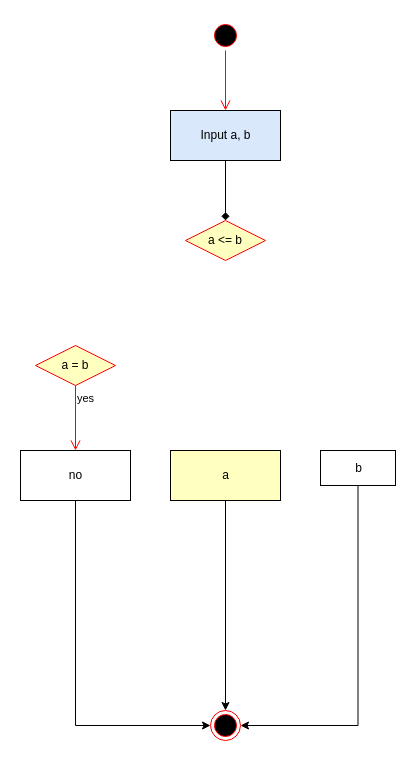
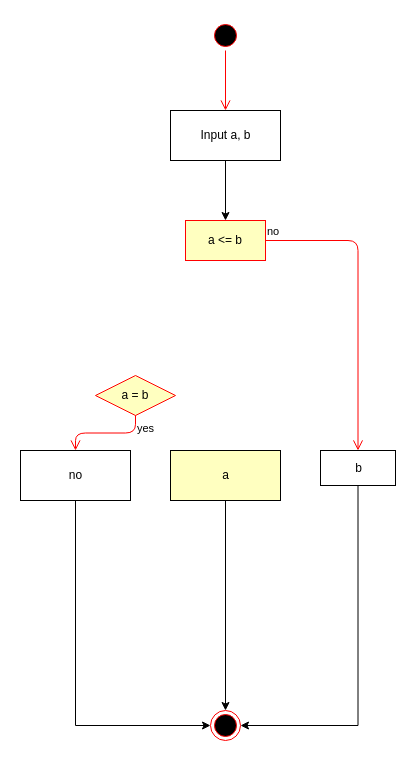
  <mxCell id="0" />
  <mxCell id="1" parent="0" />
  <mxCell id="2" value="" style="ellipse;html=1;shape=startState;fillColor=#000000;strokeColor=#ff0000;" vertex="1" parent="1"><mxGeometry x="210" y="20" width="30" height="30" as="geometry" /></mxCell>
  <mxCell id="3" value="" style="edgeStyle=orthogonalEdgeStyle;html=1;verticalAlign=bottom;endArrow=open;endSize=8;strokeColor=#ff0000;entryX=0.5;entryY=0;entryDx=0;entryDy=0;" edge="1" source="2" parent="1" target="6"><mxGeometry relative="1" as="geometry"><mxPoint x="225" y="110" as="targetPoint" /></mxGeometry></mxCell>
  <mxCell id="4" value="" style="ellipse;html=1;shape=endState;fillColor=#000000;strokeColor=#ff0000;" vertex="1" parent="1"><mxGeometry x="210" y="710" width="30" height="30" as="geometry" /></mxCell>
- <mxCell id="5" style="edgeStyle=orthogonalEdgeStyle;rounded=0;orthogonalLoop=1;jettySize=auto;html=1;exitX=0.5;exitY=1;exitDx=0;exitDy=0;entryX=0.5;entryY=0;entryDx=0;entryDy=0;endArrow=diamond;" edge="1" parent="1" source="6" target="7"><mxGeometry relative="1" as="geometry" /></mxCell>
- <mxCell id="6" value="Input a, b" style="html=1;fillColor=#dae8fc;" vertex="1" parent="1"><mxGeometry x="170" y="110" width="110" height="50" as="geometry" /></mxCell>
- <mxCell id="7" value="a &amp;lt;= b" style="rhombus;whiteSpace=wrap;html=1;fillColor=#ffffc0;strokeColor=#ff0000;" vertex="1" parent="1"><mxGeometry x="185" y="220" width="80" height="40" as="geometry" /></mxCell>
+ <mxCell id="5" style="edgeStyle=orthogonalEdgeStyle;rounded=0;orthogonalLoop=1;jettySize=auto;html=1;exitX=0.5;exitY=1;exitDx=0;exitDy=0;entryX=0.5;entryY=0;entryDx=0;entryDy=0;" edge="1" parent="1" source="6" target="7"><mxGeometry relative="1" as="geometry" /></mxCell>
+ <mxCell id="6" value="Input a, b" style="html=1;" vertex="1" parent="1"><mxGeometry x="170" y="110" width="110" height="50" as="geometry" /></mxCell>
+ <mxCell id="7" value="a &amp;lt;= b" style="whiteSpace=wrap;html=1;fillColor=#ffffc0;strokeColor=#ff0000;rounded=0;" vertex="1" parent="1"><mxGeometry x="185" y="220" width="80" height="40" as="geometry" /></mxCell>
+ <mxCell id="8" value="no" style="edgeStyle=orthogonalEdgeStyle;html=1;align=left;verticalAlign=bottom;endArrow=open;endSize=8;strokeColor=#ff0000;entryX=0.5;entryY=0;entryDx=0;entryDy=0;" edge="1" source="7" parent="1" target="12"><mxGeometry x="-1" relative="1" as="geometry"><mxPoint x="355" y="240" as="targetPoint" /></mxGeometry></mxCell>
  <mxCell id="9" style="edgeStyle=orthogonalEdgeStyle;rounded=0;orthogonalLoop=1;jettySize=auto;html=1;exitX=0.5;exitY=1;exitDx=0;exitDy=0;entryX=0;entryY=0.5;entryDx=0;entryDy=0;" edge="1" parent="1" source="10" target="4"><mxGeometry relative="1" as="geometry" /></mxCell>
  <mxCell id="10" value="no" style="html=1;" vertex="1" parent="1"><mxGeometry x="20" y="450" width="110" height="50" as="geometry" /></mxCell>
  <mxCell id="11" style="edgeStyle=orthogonalEdgeStyle;rounded=0;orthogonalLoop=1;jettySize=auto;html=1;exitX=0.5;exitY=1;exitDx=0;exitDy=0;entryX=1;entryY=0.5;entryDx=0;entryDy=0;" edge="1" parent="1" source="12" target="4"><mxGeometry relative="1" as="geometry"><mxPoint x="540" y="650" as="targetPoint" /></mxGeometry></mxCell>
  <mxCell id="12" value="b" style="html=1;" vertex="1" parent="1"><mxGeometry x="320" y="450" width="75" height="35" as="geometry" /></mxCell>
- <mxCell id="13" value="a = b" style="rhombus;whiteSpace=wrap;html=1;fillColor=#ffffc0;strokeColor=#ff0000;" vertex="1" parent="1"><mxGeometry x="35" y="345" width="80" height="40" as="geometry" /></mxCell>
+ <mxCell id="13" value="a = b" style="rhombus;whiteSpace=wrap;html=1;fillColor=#ffffc0;strokeColor=#ff0000;" vertex="1" parent="1"><mxGeometry x="95" y="375" width="80" height="40" as="geometry" /></mxCell>
  <mxCell id="14" value="yes" style="edgeStyle=orthogonalEdgeStyle;html=1;align=left;verticalAlign=top;endArrow=open;endSize=8;strokeColor=#ff0000;entryX=0.5;entryY=0;entryDx=0;entryDy=0;" edge="1" source="13" parent="1" target="10"><mxGeometry x="-1" relative="1" as="geometry"><mxPoint x="-65" y="450" as="targetPoint" /></mxGeometry></mxCell>
  <mxCell id="15" style="edgeStyle=orthogonalEdgeStyle;rounded=0;orthogonalLoop=1;jettySize=auto;html=1;exitX=0.5;exitY=1;exitDx=0;exitDy=0;entryX=0.5;entryY=0;entryDx=0;entryDy=0;" edge="1" parent="1" source="16" target="4"><mxGeometry relative="1" as="geometry" /></mxCell>
  <mxCell id="16" value="a" style="html=1;fillColor=#ffffc0;" vertex="1" parent="1"><mxGeometry x="170" y="450" width="110" height="50" as="geometry" /></mxCell>
